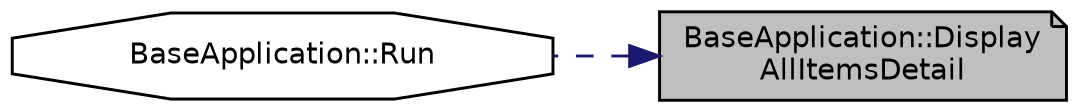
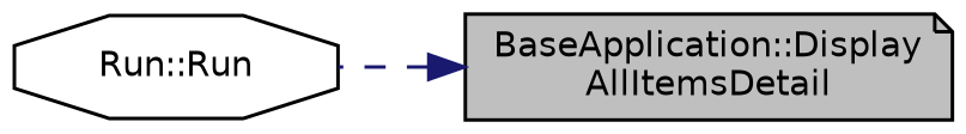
  digraph {
    rankdir=RL
    node [color=black fontname=Helvetica fontsize=10 style=filled]
    n1 [fillcolor=grey75 fontcolor=black height=0.2 label="BaseApplication::Display\lAllItemsDetail" shape=note width=0.4]
-   n2 [fillcolor=white height=0.2 label="BaseApplication::Run" shape=octagon width=0.4]
+   n2 [fillcolor=white height=0.2 label="Run::Run" shape=octagon width=0.4]
    n1 -> n2 [color=midnightblue dir=back fontname=Helvetica fontsize=10 labelfontname=Helvetica labelfontsize=10 style=dashed]
  }
